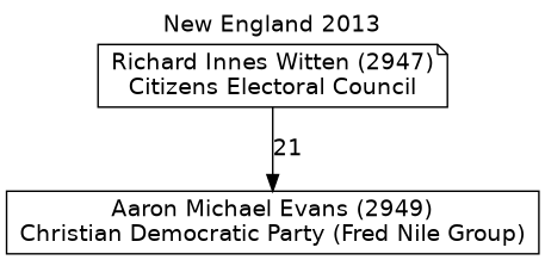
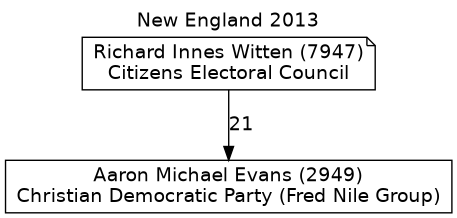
  digraph {
    label="New England 2013"
    labelloc=t
    mclimit=10
    fontname="DejaVu Sans"
    node [fontname="DejaVu Sans"]
    n1 [label="Aaron Michael Evans (2949)\nChristian Democratic Party (Fred Nile Group)" shape=box]
-   n2 [label="Richard Innes Witten (2947)\nCitizens Electoral Council" shape=note]
+   n2 [label="Richard Innes Witten (7947)\nCitizens Electoral Council" shape=note]
    n2 -> n1 [label=21 fontname="DejaVu Sans"]
  }
